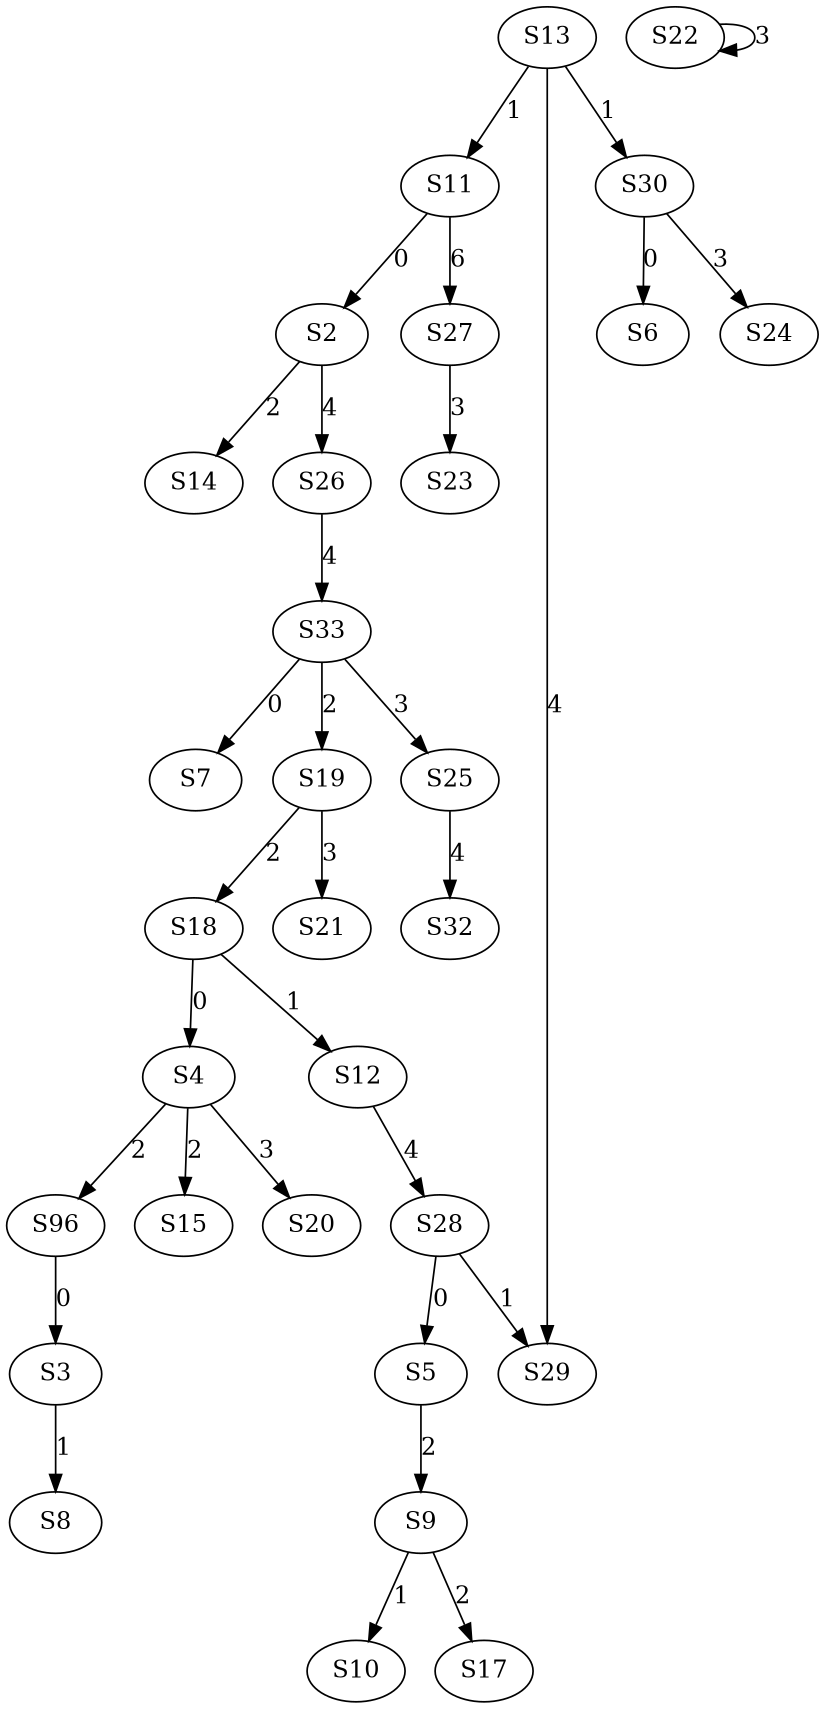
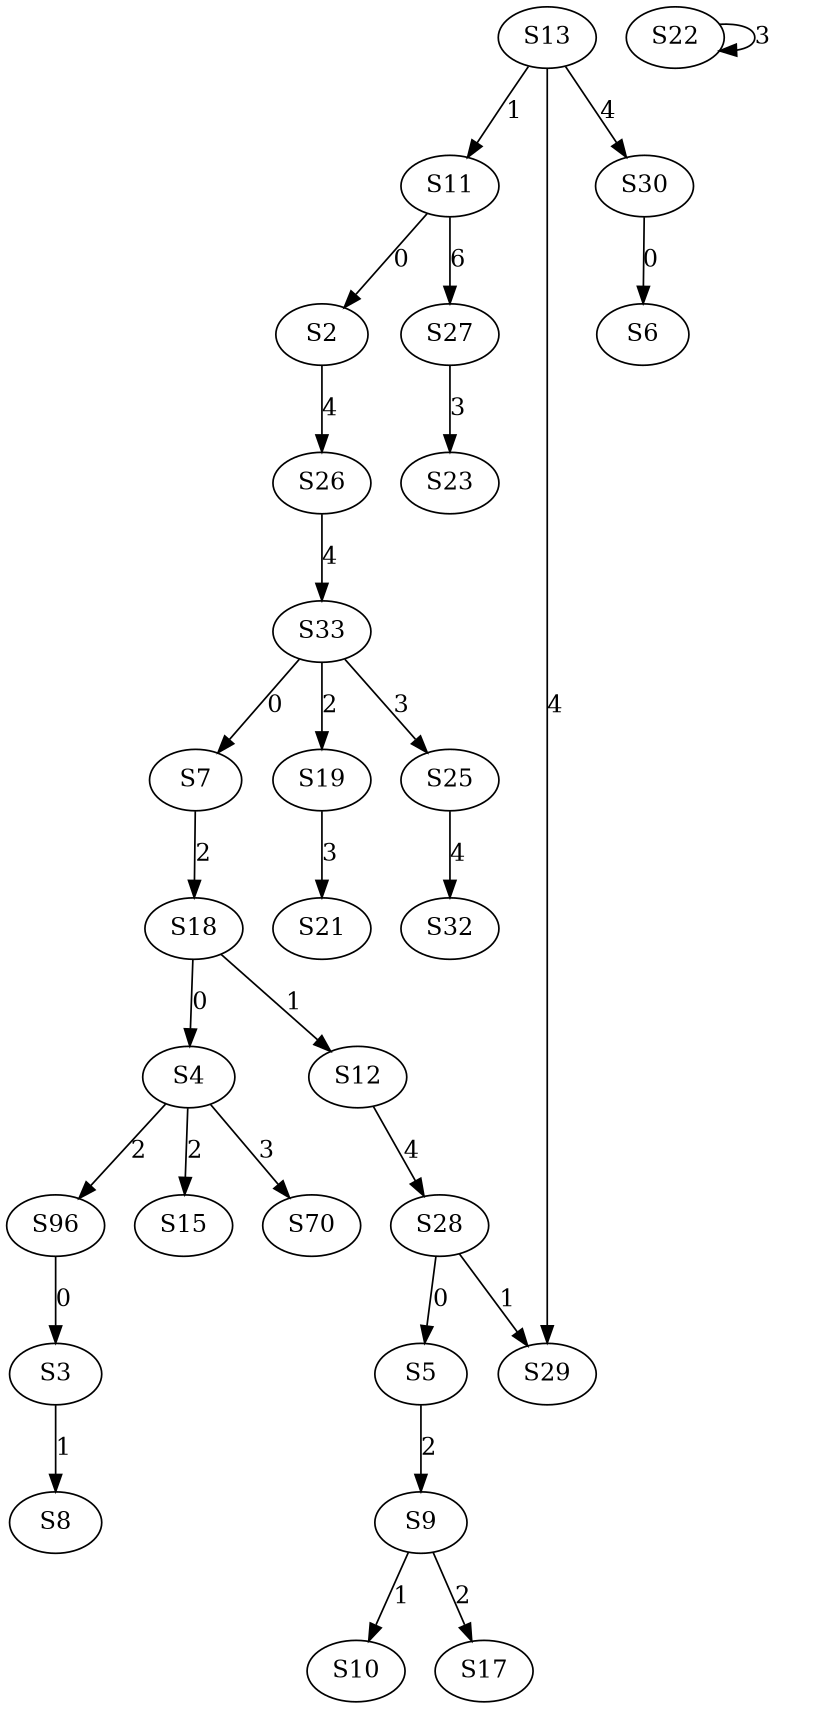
  strict digraph {
    S11
    S2
    S27
-   S14
    S26
    S23
    S33
    n8 [label=S96]
    S3
    S8
    S18
    S4
    S12
    S15
-   S20
+   S20 [label=S70]
    S28
    S5
    S29
    S9
    S13
    S30
    S10
    S17
    S6
-   S24
    S7
    S19
    S25
    S21
    S32
    S22
    S11 -> S2 [label=0]
    S11 -> S27 [label=6]
-   S2 -> S14 [label=2]
    S2 -> S26 [label=4]
    S27 -> S23 [label=3]
    S26 -> S33 [label=4]
    S33 -> S7 [label=0]
    S33 -> S19 [label=2]
    S33 -> S25 [label=3]
    n8 -> S3 [label=0]
    S3 -> S8 [label=1]
    S18 -> S4 [label=0]
    S18 -> S12 [label=1]
    S4 -> n8 [label=2]
    S4 -> S15 [label=2]
    S4 -> S20 [label=3]
    S12 -> S28 [label=4]
    S28 -> S5 [label=0]
    S28 -> S29 [label=1]
    S5 -> S9 [label=2]
    S9 -> S10 [label=1]
    S9 -> S17 [label=2]
    S13 -> S11 [label=1]
    S13 -> S29 [label=4]
-   S13 -> S30 [label=1]
+   S13 -> S30 [label=4]
    S30 -> S6 [label=0]
-   S30 -> S24 [label=3]
-   S19 -> S18 [label=2]
+   S7 -> S18 [label=2]
    S19 -> S21 [label=3]
    S25 -> S32 [label=4]
    S22 -> S22 [label=3]
  }
